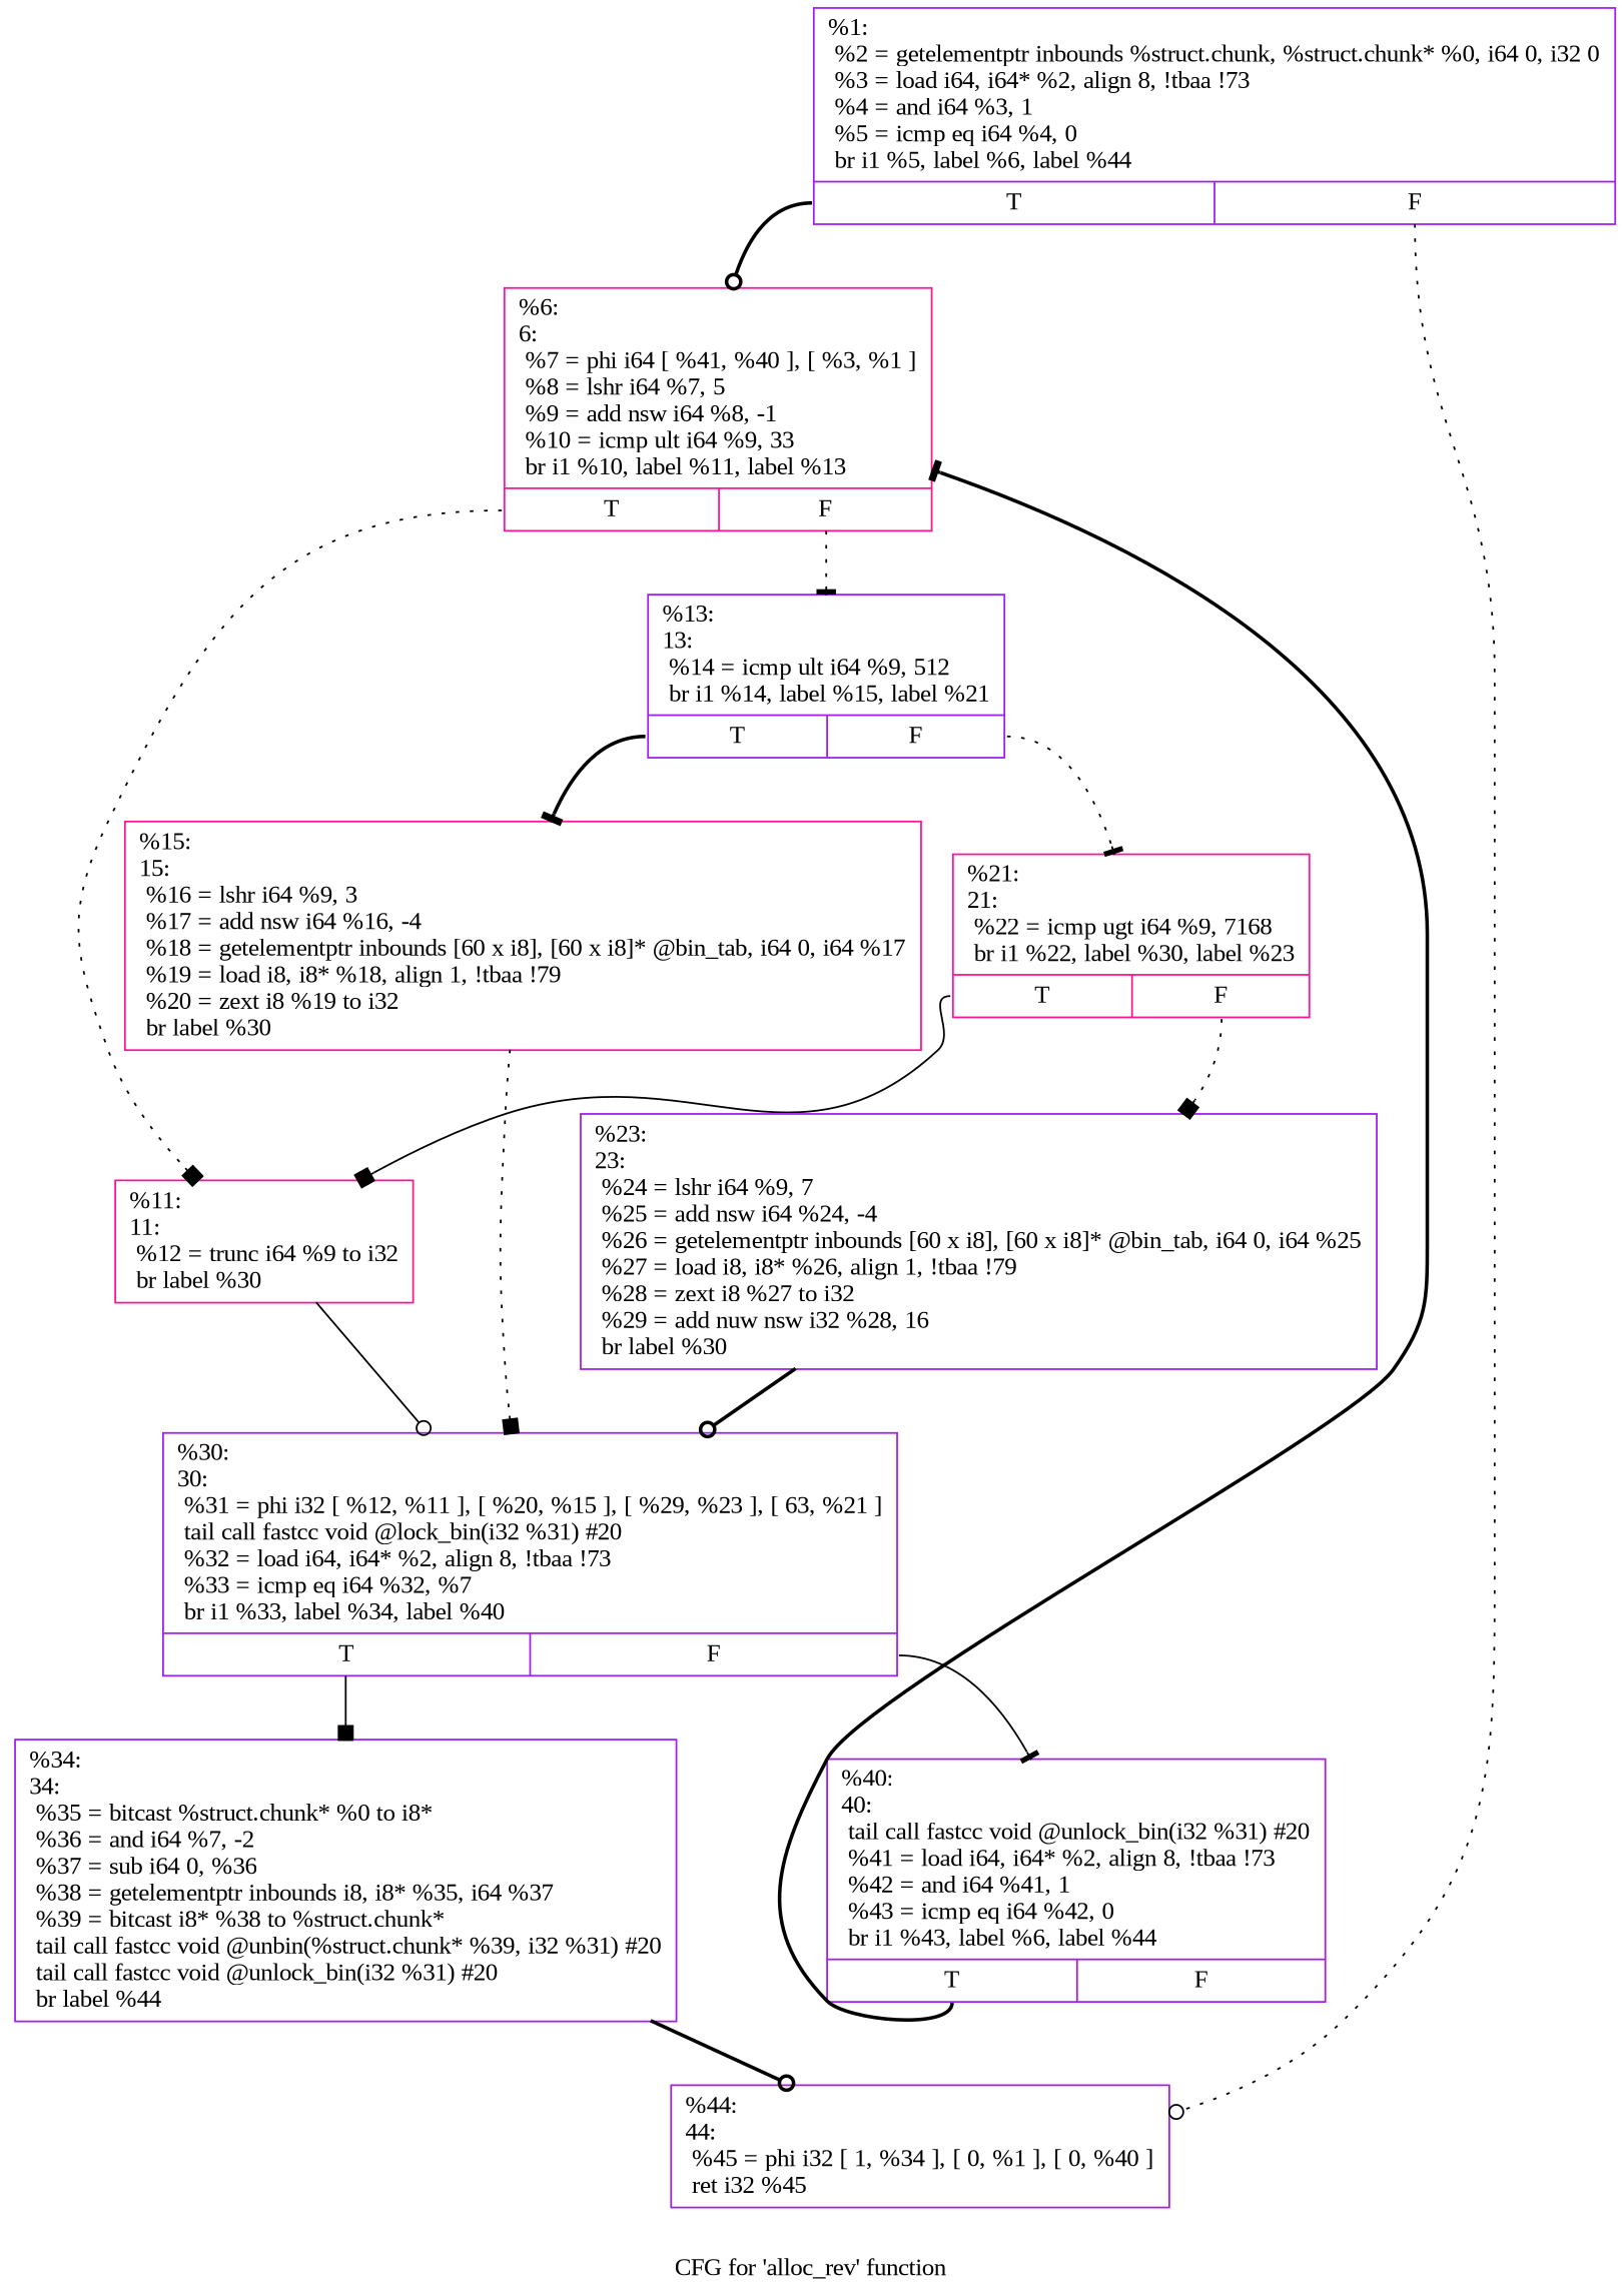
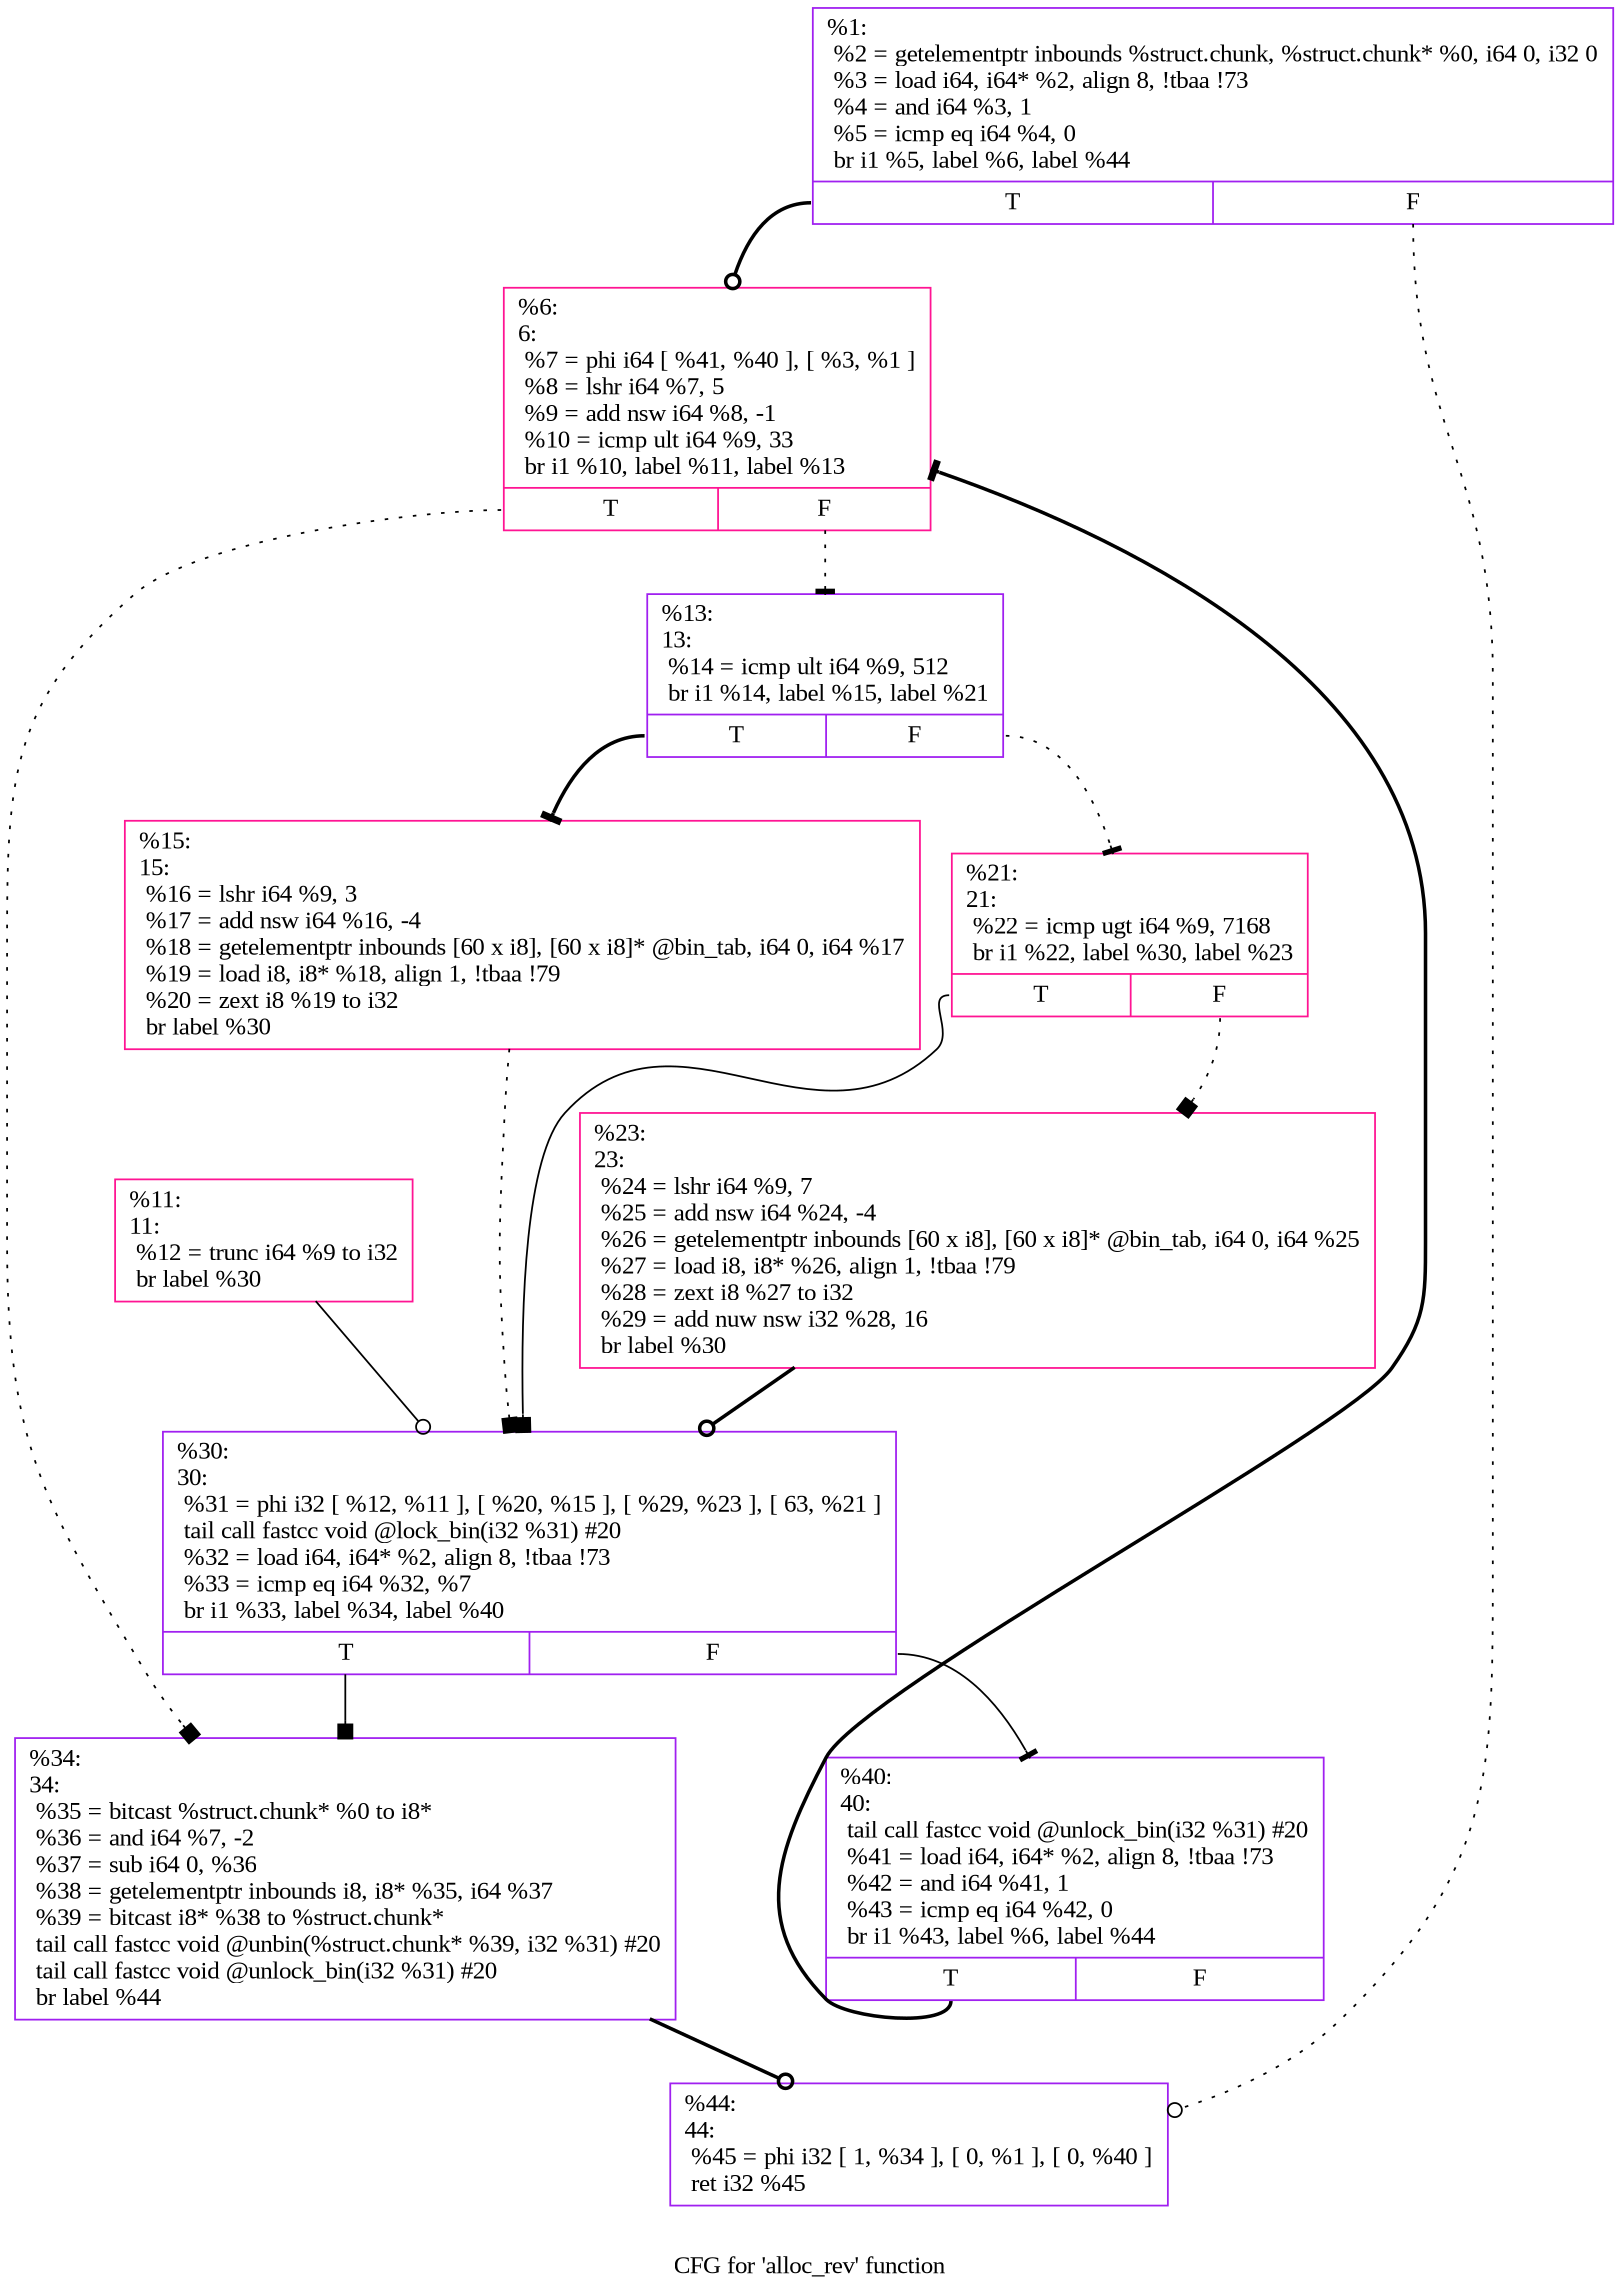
  digraph {
    fontname="Liberation Serif"
    label="CFG for 'alloc_rev' function"
    node [color=purple fontname="Liberation Serif" shape=record]
    edge [arrowhead=odot fontname="Liberation Serif" style=dotted tailport=s0]
    n1 [label="{%1:\l  %2 = getelementptr inbounds %struct.chunk, %struct.chunk* %0, i64 0, i32 0\l  %3 = load i64, i64* %2, align 8, !tbaa !73\l  %4 = and i64 %3, 1\l  %5 = icmp eq i64 %4, 0\l  br i1 %5, label %6, label %44\l|{<s0>T|<s1>F}}"]
    n2 [color=deeppink label="{%6:\l6:                                                \l  %7 = phi i64 [ %41, %40 ], [ %3, %1 ]\l  %8 = lshr i64 %7, 5\l  %9 = add nsw i64 %8, -1\l  %10 = icmp ult i64 %9, 33\l  br i1 %10, label %11, label %13\l|{<s0>T|<s1>F}}"]
    n3 [label="{%44:\l44:                                               \l  %45 = phi i32 [ 1, %34 ], [ 0, %1 ], [ 0, %40 ]\l  ret i32 %45\l}"]
    n4 [color=deeppink label="{%11:\l11:                                               \l  %12 = trunc i64 %9 to i32\l  br label %30\l}"]
    n5 [label="{%13:\l13:                                               \l  %14 = icmp ult i64 %9, 512\l  br i1 %14, label %15, label %21\l|{<s0>T|<s1>F}}"]
    n6 [label="{%30:\l30:                                               \l  %31 = phi i32 [ %12, %11 ], [ %20, %15 ], [ %29, %23 ], [ 63, %21 ]\l  tail call fastcc void @lock_bin(i32 %31) #20\l  %32 = load i64, i64* %2, align 8, !tbaa !73\l  %33 = icmp eq i64 %32, %7\l  br i1 %33, label %34, label %40\l|{<s0>T|<s1>F}}"]
    n7 [color=deeppink label="{%15:\l15:                                               \l  %16 = lshr i64 %9, 3\l  %17 = add nsw i64 %16, -4\l  %18 = getelementptr inbounds [60 x i8], [60 x i8]* @bin_tab, i64 0, i64 %17\l  %19 = load i8, i8* %18, align 1, !tbaa !79\l  %20 = zext i8 %19 to i32\l  br label %30\l}"]
    n8 [color=deeppink label="{%21:\l21:                                               \l  %22 = icmp ugt i64 %9, 7168\l  br i1 %22, label %30, label %23\l|{<s0>T|<s1>F}}"]
    n9 [label="{%34:\l34:                                               \l  %35 = bitcast %struct.chunk* %0 to i8*\l  %36 = and i64 %7, -2\l  %37 = sub i64 0, %36\l  %38 = getelementptr inbounds i8, i8* %35, i64 %37\l  %39 = bitcast i8* %38 to %struct.chunk*\l  tail call fastcc void @unbin(%struct.chunk* %39, i32 %31) #20\l  tail call fastcc void @unlock_bin(i32 %31) #20\l  br label %44\l}"]
    n10 [label="{%40:\l40:                                               \l  tail call fastcc void @unlock_bin(i32 %31) #20\l  %41 = load i64, i64* %2, align 8, !tbaa !73\l  %42 = and i64 %41, 1\l  %43 = icmp eq i64 %42, 0\l  br i1 %43, label %6, label %44\l|{<s0>T|<s1>F}}"]
-   n11 [label="{%23:\l23:                                               \l  %24 = lshr i64 %9, 7\l  %25 = add nsw i64 %24, -4\l  %26 = getelementptr inbounds [60 x i8], [60 x i8]* @bin_tab, i64 0, i64 %25\l  %27 = load i8, i8* %26, align 1, !tbaa !79\l  %28 = zext i8 %27 to i32\l  %29 = add nuw nsw i32 %28, 16\l  br label %30\l}"]
+   n11 [color=deeppink label="{%23:\l23:                                               \l  %24 = lshr i64 %9, 7\l  %25 = add nsw i64 %24, -4\l  %26 = getelementptr inbounds [60 x i8], [60 x i8]* @bin_tab, i64 0, i64 %25\l  %27 = load i8, i8* %26, align 1, !tbaa !79\l  %28 = zext i8 %27 to i32\l  %29 = add nuw nsw i32 %28, 16\l  br label %30\l}"]
    n1 -> n2 [style=bold]
    n1 -> n3 [tailport=s1]
-   n2 -> n4 [arrowhead=box]
+   n2 -> n9 [arrowhead=box]
    n2 -> n5 [arrowhead=tee tailport=s1]
    n4 -> n6 [style=solid]
    n5 -> n7 [arrowhead=tee style=bold]
    n5 -> n8 [arrowhead=tee tailport=s1]
    n6 -> n9 [arrowhead=box style=solid]
    n6 -> n10 [arrowhead=tee style=solid tailport=s1]
    n7 -> n6 [arrowhead=box]
-   n8 -> n4 [arrowhead=box style=solid]
+   n8 -> n6 [arrowhead=box style=solid]
    n8 -> n11 [arrowhead=box tailport=s1]
    n9 -> n3 [style=bold]
    n10 -> n2 [arrowhead=tee style=bold]
    n11 -> n6 [style=bold]
  }
